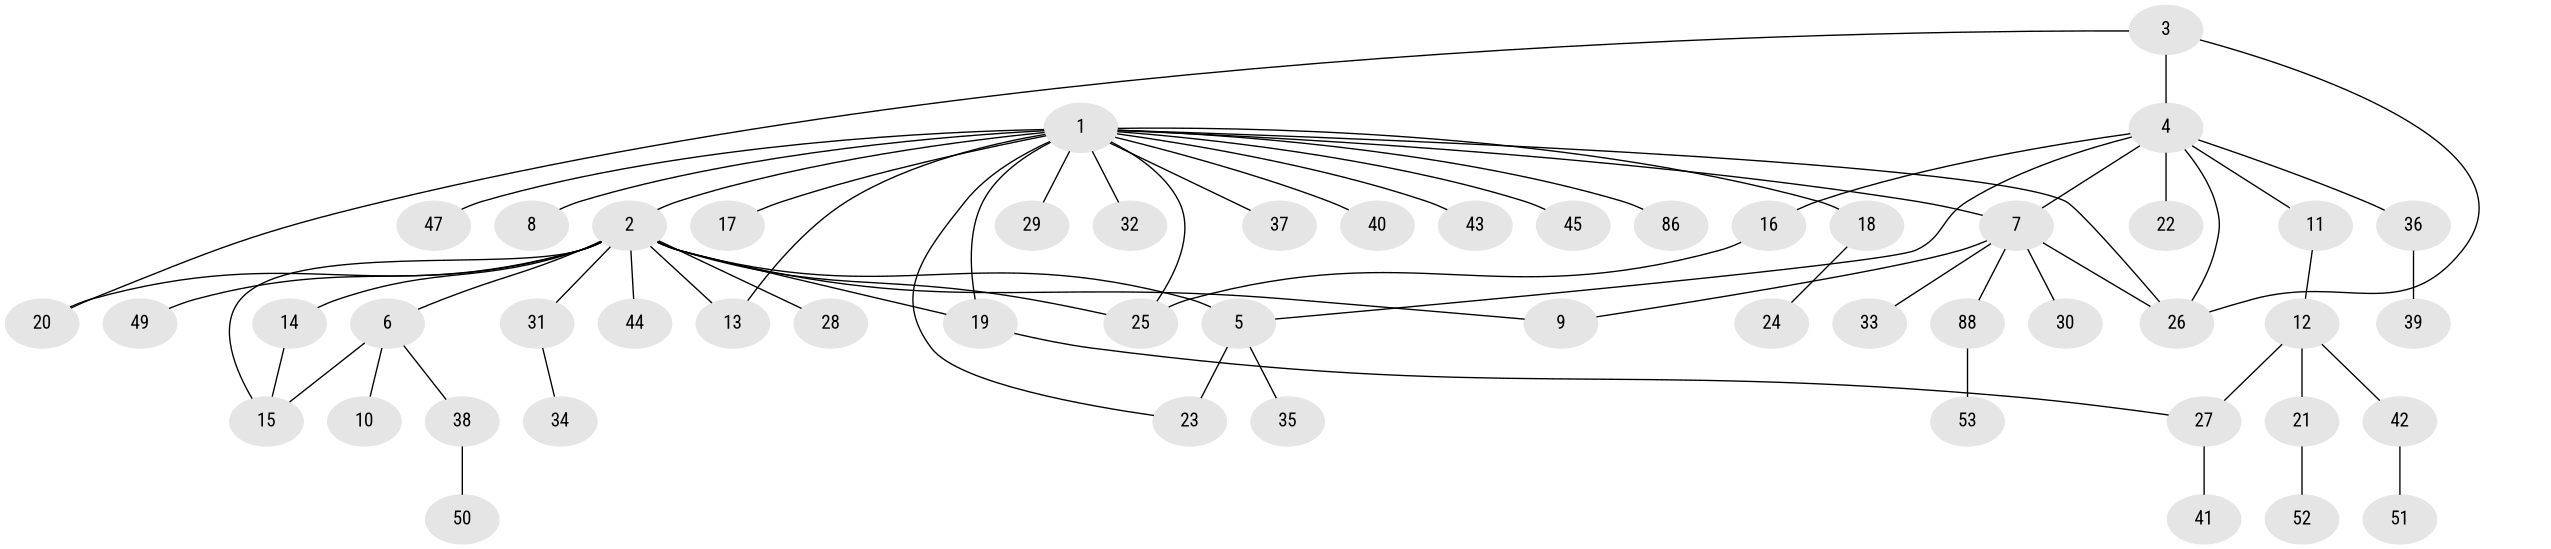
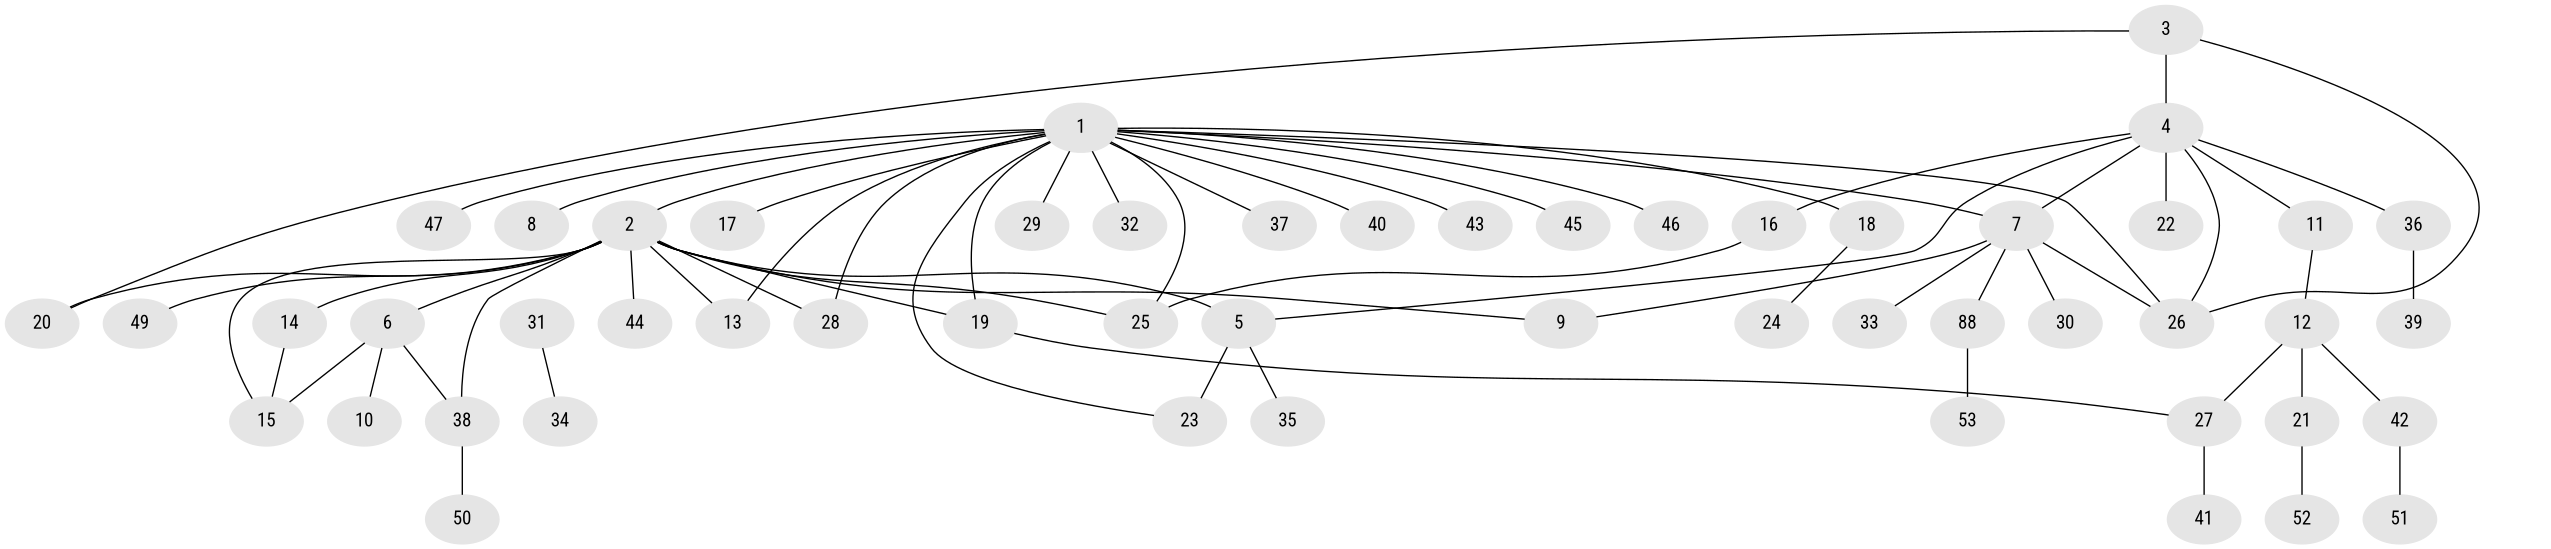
  graph {
    fontname="Roboto Condensed"
    node [color=gray90 fontname="Roboto Condensed" style=filled]
    edge [fontname="Roboto Condensed" weight=1.0]
    1
    2
    7
    8
    13
    17
    18
    19
    23
    25
    26
    28
    29
    32
    37
    40
    43
    45
-   46 [label=86]
+   46
    47
    5
    6
    9
    14
    15
    20
    31
    44
    49
    3
    4
    30
    33
    n34 [label=88]
    24
    27
    35
    10
    38
    34
    11
    16
    22
    36
    12
    39
    50
    53
    21
    42
    52
    41
    51
    1 -- 2
    1 -- 7
    1 -- 8
    1 -- 13
    1 -- 17
    1 -- 18
    1 -- 19 [weight=2.0]
    1 -- 23
    1 -- 25
    1 -- 26
+   1 -- 28
    1 -- 29
    1 -- 32
    1 -- 37
    1 -- 40
    1 -- 43
    1 -- 45
    1 -- 46
    1 -- 47
    2 -- 13
    2 -- 19 [weight=8.0]
    2 -- 25
    2 -- 28
    2 -- 5
    2 -- 6
    2 -- 9
    2 -- 14
    2 -- 15
    2 -- 20
-   2 -- 31
+   2 -- 38
    2 -- 44
    2 -- 49
    7 -- 26
    7 -- 9
    7 -- 30 [weight=3.0]
    7 -- 33
    7 -- n34
    18 -- 24
    19 -- 27
    5 -- 23 [weight=2.0]
    5 -- 35
    6 -- 15
    6 -- 10
    6 -- 38
    14 -- 15
    31 -- 34
    3 -- 26
    3 -- 20
    3 -- 4 [weight=5.0]
    4 -- 7
    4 -- 26
    4 -- 5
    4 -- 11
    4 -- 16
    4 -- 22
    4 -- 36
    n34 -- 53
    27 -- 41
    38 -- 50
    11 -- 12
    16 -- 25
    36 -- 39
    12 -- 27 [weight=2.0]
    12 -- 21
    12 -- 42
    21 -- 52
    42 -- 51
  }
